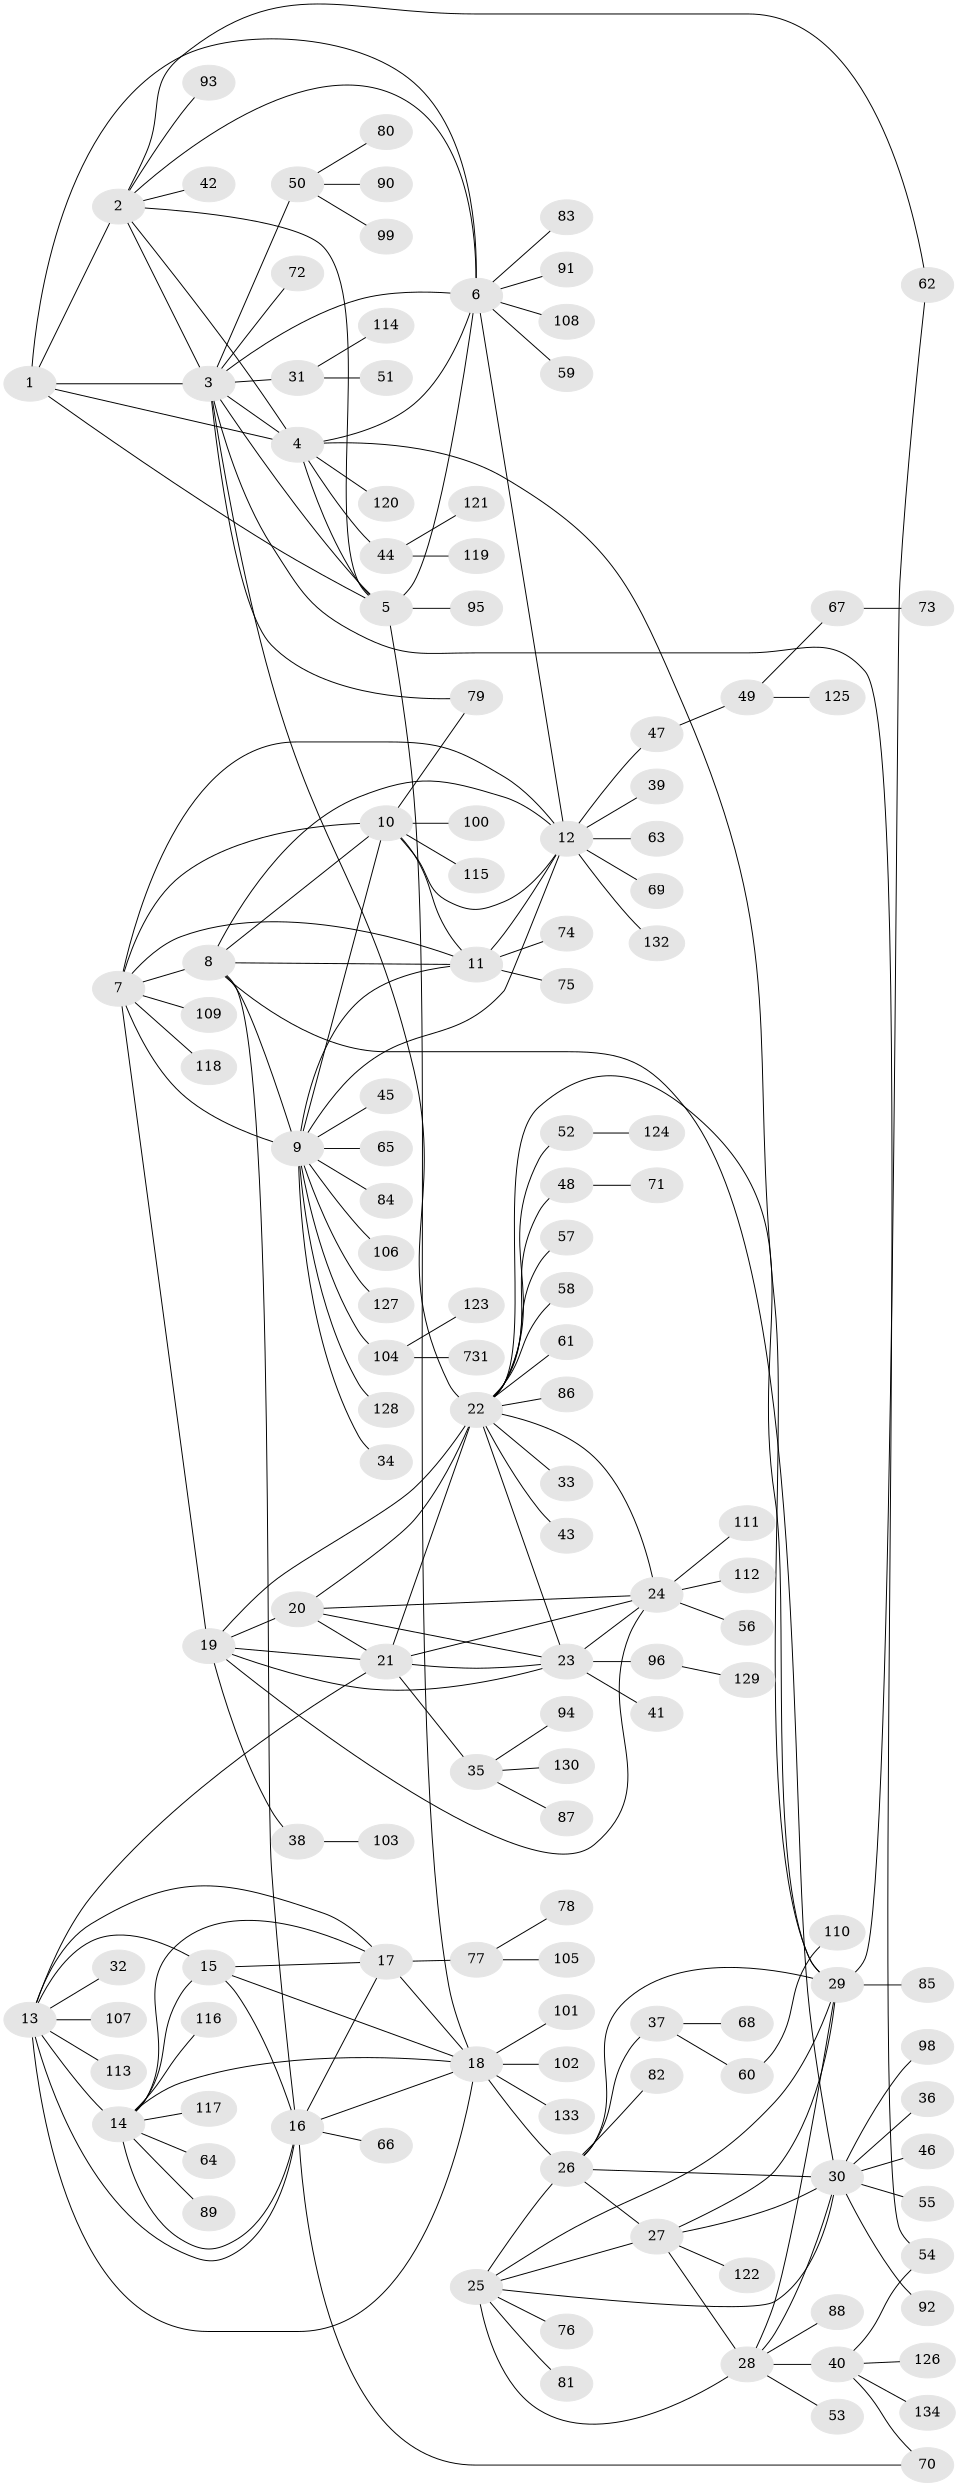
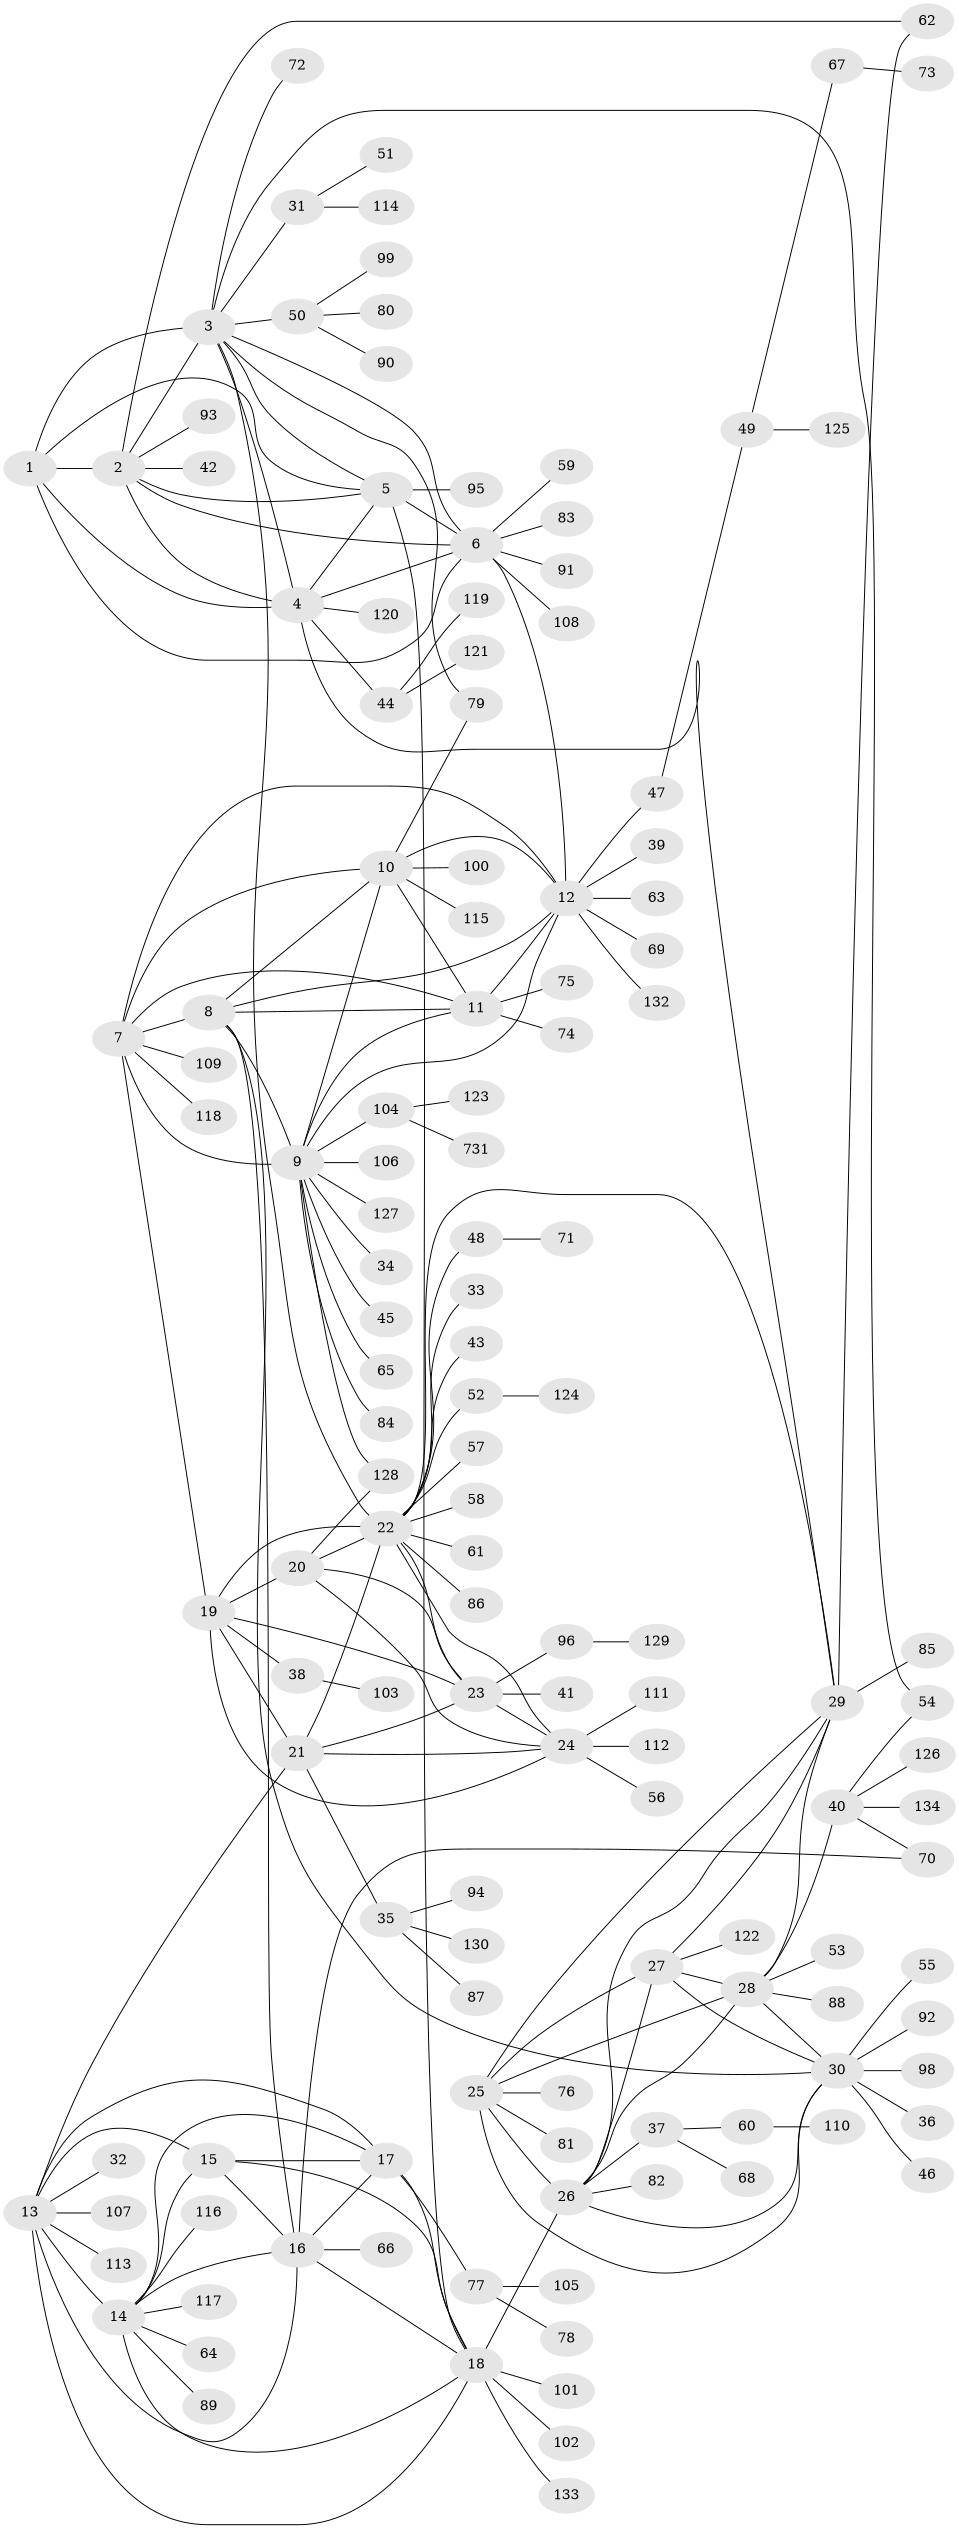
  graph {
    rankdir=LR
    node [color=gray90 style=filled]
    1
    2
    3
    4
    5
    6
    42
    62
    93
    22
    31
    50
    54
    72
    79
    29
    44
    120
    18
    95
    12
    59
    83
    91
    108
    23
    24
    33
    43
    48
    52
    57
    58
    61
    86
    51
    114
    80
    90
    99
    85
    119
    121
    26
    101
    102
    133
    39
    47
    63
    69
    132
    7
    8
    9
    10
    11
    19
    109
    118
    16
    30
    34
    45
    65
    84
    104
    106
    127
    128
    100
    115
    74
    75
    21
    20
    38
    17
    66
    70
    36
    46
    55
    92
    98
    123
    n87 [label=731]
    49
    13
    14
    15
    32
    107
    113
    64
    89
    116
    117
    77
    35
    78
    105
    27
    28
    37
    82
    41
    96
    56
    111
    112
    103
    87
    94
    130
    71
    124
    129
    25
    76
    81
    122
    40
    53
    88
    60
    68
    126
    134
    110
    67
    125
    73
    1 -- 2
    1 -- 3
    1 -- 4
    1 -- 5
    1 -- 6
    2 -- 3
    2 -- 4
    2 -- 5
    2 -- 6
    2 -- 42
    2 -- 62
    2 -- 93
    3 -- 4
    3 -- 5
    3 -- 6
    3 -- 22
    3 -- 31
    3 -- 50
    3 -- 54
    3 -- 72
    3 -- 79
    4 -- 5
    4 -- 6
    4 -- 29
    4 -- 44
    4 -- 120
    5 -- 6
    5 -- 18
    5 -- 95
    6 -- 12
    6 -- 59
    6 -- 83
    6 -- 91
    6 -- 108
    22 -- 29
    22 -- 23
    22 -- 24
    22 -- 33
    22 -- 43
    22 -- 48
    22 -- 52
    22 -- 57
    22 -- 58
    22 -- 61
    22 -- 86
    31 -- 51
    31 -- 114
    50 -- 80
    50 -- 90
    50 -- 99
    29 -- 62
    29 -- 85
    44 -- 119
    44 -- 121
    18 -- 26
    18 -- 101
    18 -- 102
    18 -- 133
    12 -- 39
    12 -- 47
    12 -- 63
    12 -- 69
    12 -- 132
    23 -- 24
    23 -- 41
    23 -- 96
    24 -- 56
    24 -- 111
    24 -- 112
    48 -- 71
    52 -- 124
    26 -- 29
    26 -- 30
    26 -- 27
+   26 -- 28
    26 -- 37
    26 -- 82
    47 -- 49
    7 -- 12
    7 -- 8
    7 -- 9
    7 -- 10
    7 -- 11
    7 -- 19
    7 -- 109
    7 -- 118
    8 -- 12
    8 -- 9
    8 -- 10
    8 -- 11
    8 -- 16
    8 -- 30
    9 -- 12
    9 -- 10
    9 -- 11
    9 -- 34
    9 -- 45
    9 -- 65
    9 -- 84
    9 -- 104
    9 -- 106
    9 -- 127
    9 -- 128
    10 -- 79
    10 -- 12
    10 -- 11
    10 -- 100
    10 -- 115
    11 -- 12
    11 -- 74
    11 -- 75
    19 -- 22
    19 -- 23
    19 -- 24
    19 -- 21
    19 -- 20
    19 -- 38
    16 -- 18
    16 -- 17
    16 -- 66
    16 -- 70
    30 -- 36
    30 -- 46
    30 -- 55
    30 -- 92
    30 -- 98
    104 -- 123
    104 -- n87
    21 -- 22
    21 -- 23
    21 -- 24
    21 -- 35
    20 -- 22
    20 -- 23
    20 -- 24
-   20 -- 21
+   20 -- 128
    38 -- 103
    17 -- 18
    17 -- 77
    49 -- 67
    49 -- 125
    13 -- 18
    13 -- 16
    13 -- 21
    13 -- 17
    13 -- 14
    13 -- 15
    13 -- 32
    13 -- 107
    13 -- 113
    14 -- 18
    14 -- 16
    14 -- 17
    14 -- 15
    14 -- 64
    14 -- 89
    14 -- 116
    14 -- 117
    15 -- 18
    15 -- 16
    15 -- 17
    77 -- 78
    77 -- 105
    35 -- 87
    35 -- 94
    35 -- 130
    27 -- 29
    27 -- 30
    27 -- 28
    27 -- 122
    28 -- 29
    28 -- 30
    28 -- 40
    28 -- 53
    28 -- 88
    37 -- 60
    37 -- 68
    96 -- 129
    25 -- 29
    25 -- 26
    25 -- 30
    25 -- 27
    25 -- 28
    25 -- 76
    25 -- 81
    40 -- 54
    40 -- 70
    40 -- 126
    40 -- 134
    60 -- 110
    67 -- 73
  }
